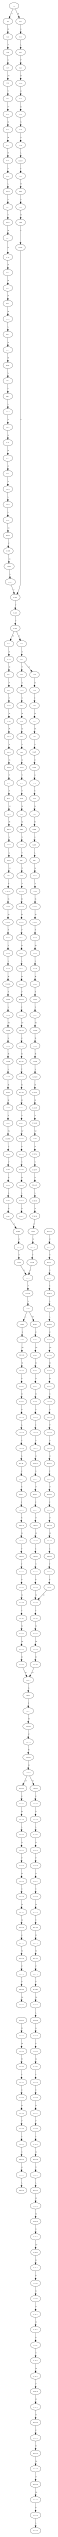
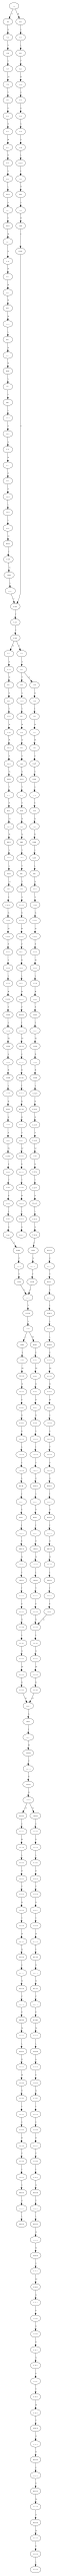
  strict digraph {
    fontname="Comic Neue"
    node [fontname="Comic Neue"]
    edge [fontname="Comic Neue"]
    S0
    S1
    S2
    S3
    S4
    S5
    S6
    S7
    S8
    S9
    S10
    S11
    S12
    S13
    S14
    S15
    S16
    S17
    S18
    S19
    S20
    S21
    S22
    S23
    S24
    S25
    S26
    S27
    S28
    S29
    S30
    S31
    S32
    S33
    S34
    S35
    S36
    S37
    S38
    S39
    S40
    S41
    S42
    S43
    S44
    S45
    S46
    S47
    S48
    S49
    S50
    S51
    S52
    S53
    S54
    S55
    S56
    S57
    S58
    S59
    S60
    S61
    S62
    S63
    S64
    S65
    S66
    S67
    S68
    S69
    S70
    S71
    S72
    S73
    S74
    S75
    S76
    S77
    S78
    S79
    S80
    S81
    S82
    S83
    S84
    S85
    S86
    S87
    S88
    S89
    S90
    S91
    S92
    S93
    S94
    S95
    S96
    S97
    S98
    S99
    S100
    S101
    S102
    S103
    S104
    S105
    S106
    S107
    S108
    S109
    S110
    S111
    S112
    S113
    S114
    S115
    S116
    S117
    S118
    S119
    S120
    S121
    S122
    S123
    S124
    S125
    S126
    S127
    S128
    S129
    S130
    S131
    S132
    S133
    S134
    S135
    S136
    S137
    S138
    n140 [label=S439]
    S140
    S141
    S142
    S143
    S144
    S145
    S146
    S147
    S148
    S149
    S150
    S151
    S152
    S153
    S154
    S155
    S156
    S157
    S158
    S159
    S160
    S161
    S162
    S163
    S164
    S165
    S166
    S167
    S168
    S169
    S171
    S172
    S170
    S173
    S174
    S175
    S176
    S177
    S178
    S179
    S180
    S181
    S182
    S183
    S184
    S185
    S186
    S187
    S188
    S189
    S190
    S191
    S192
    S193
    S194
    S195
    S196
    S197
    S198
    S199
    S200
    S201
    S202
    S203
    S204
    S205
    S206
    S207
    S208
    S209
    S210
    S211
    S212
    S213
    S214
    S215
    S216
    S217
    S218
    S219
    S220
    S221
    S222
    S223
    S224
    S225
    S226
    S227
    S228
    S229
    S230
    S231
    S232
    S233
    S234
    S235
    S236
    S237
    S238
    S239
    S240
    S241
    S242
    S243
    S244
    S245
    S246
    S247
    S248
    S249
    S250
    S251
    S252
    S253
    S254
    S255
    S256
    S257
    S258
    S259
    S260
    S261
    S262
    S263
    S264
    S265
    S266
    S267
    S268
    S269
    S270
    S271
    S272
    S273
    S274
    S275
    S276
    S277
    S278
    S279
    S280
    S281
    S282
    S283
    S284
    S285
    S286
    S287
    S288
    S289
    S290
    S291
    S292
    S293
    S294
    S295
    S296
    S297
    S298
    S299
    S300
    S301
    S302
    S303
    S304
    S305
    S306
    S307
    S308
    S309
    S310
    S311
    S312
    S313
    S314
    S315
    S316
    S317
    S318
    S319
    S320
    S321
    S322
    S323
    S324
    S325
    S326
    S327
    S328
    S329
    S0 -> S1 [label=T]
    S0 -> S2 [label=E]
    S1 -> S3 [label=R]
    S2 -> S4 [label=V]
    S3 -> S5 [label=T]
    S4 -> S6 [label=L]
    S5 -> S7 [label=K]
    S6 -> S8 [label=P]
    S7 -> S9 [label=M]
    S8 -> S10 [label=R]
    S9 -> S11 [label=Y]
    S10 -> S12 [label=A]
    S11 -> S13 [label=H]
    S12 -> S14 [label=D]
    S13 -> S15 [label=N]
    S14 -> S16 [label=S]
    S15 -> S17 [label=E]
    S16 -> S18 [label=T]
    S17 -> S19 [label=D]
    S18 -> S20 [label=L]
    S19 -> S21 [label=V]
    S20 -> S22 [label=L]
    S21 -> S23 [label=L]
    S22 -> S24 [label=G]
    S23 -> S25 [label=V]
    S24 -> S26 [label=Y]
    S25 -> S27 [label=V]
    S26 -> S28 [label=G]
    S27 -> S29 [label=Q]
    S28 -> S30 [label=L]
    S29 -> S31 [label=F]
    S30 -> S32 [label=V]
    S31 -> S33 [label=R]
    S32 -> S34 [label=T]
    S33 -> S35 [label=R]
    S34 -> S36 [label=V]
    S35 -> S37 [label=R]
    S36 -> S38 [label=R]
    S36 -> S39 [label=K]
    S37 -> S40 [label=Q]
    S38 -> S41 [label=S]
    S39 -> S42 [label=S]
    S40 -> S43 [label=L]
    S41 -> S44 [label=E]
    S42 -> S45 [label=S]
    S42 -> S46 [label=T]
    S43 -> S47 [label=A]
    S44 -> S48 [label=T]
    S45 -> S49 [label=G]
    S46 -> S50 [label=S]
    S47 -> S51 [label=E]
    S48 -> S52 [label=V]
    S49 -> S53 [label=I]
    S50 -> S54 [label=I]
    S51 -> S55 [label=V]
    S52 -> S56 [label=A]
    S53 -> S57 [label=G]
    S54 -> S58 [label=R]
    S55 -> S59 [label=L]
    S56 -> S60 [label=R]
    S57 -> S61 [label=M]
    S58 -> S62 [label=G]
    S59 -> S63 [label=L]
    S60 -> S64 [label=I]
    S61 -> S65 [label=T]
    S62 -> S66 [label=V]
    S63 -> S67 [label=T]
    S64 -> S68 [label=D]
    S65 -> S69 [label=H]
    S66 -> S70 [label=D]
    S67 -> S71 [label=A]
    S68 -> S72 [label=T]
    S69 -> S73 [label=S]
    S70 -> S74 [label=T]
    S71 -> S75 [label=D]
    S72 -> S76 [label=K]
    S73 -> S77 [label=K]
    S74 -> S78 [label=K]
    S75 -> S79 [label=A]
    S76 -> S80 [label=N]
    S77 -> S81 [label=N]
    S78 -> S82 [label=N]
    S79 -> S83 [label=T]
    S80 -> S84 [label=E]
    S81 -> S85 [label=E]
    S82 -> S86 [label=Q]
    S83 -> S87 [label=L]
    S84 -> S88 [label=V]
    S85 -> S89 [label=V]
    S86 -> S90 [label=I]
    S87 -> S91 [label=L]
    S88 -> S92 [label=L]
    S89 -> S93 [label=L]
    S90 -> S94 [label=V]
    S91 -> S95 [label=G]
    S92 -> S96 [label=H]
    S93 -> S97 [label=N]
    S94 -> S98 [label=S]
    S95 -> S99 [label=Y]
    S96 -> S100 [label=I]
    S97 -> S101 [label=I]
    S98 -> S102 [label=I]
    S99 -> S103 [label=G]
    S100 -> S104 [label=D]
    S101 -> S105 [label=D]
    S102 -> S106 [label=E]
    S103 -> S107 [label=L]
    S104 -> S108 [label=G]
    S105 -> S109 [label=G]
    S106 -> S110 [label=E]
    S107 -> S32 [label=V]
    S108 -> S111 [label=P]
    S109 -> S112 [label=P]
    S110 -> S113 [label=P]
    S111 -> S114 [label=L]
    S112 -> S115 [label=Q]
    S113 -> S116 [label=D]
    S114 -> S117 [label=L]
    S115 -> S118 [label=L]
    S116 -> S119 [label=L]
    S117 -> S120 [label=E]
    S118 -> S121 [label=E]
    S119 -> S122 [label=E]
    S120 -> S123 [label=P]
    S121 -> S124 [label=P]
    S122 -> S125 [label=P]
    S123 -> S126 [label=V]
    S124 -> S127 [label=I]
    S125 -> S128 [label=I]
    S126 -> S129 [label=W]
    S127 -> S130 [label=W]
    S128 -> S131 [label=W]
    S129 -> S132 [label=K]
    S130 -> S133 [label=R]
    S131 -> S134 [label=K]
    S132 -> S135 [label=E]
    S133 -> S136 [label=E]
    S134 -> S137 [label=E]
    S135 -> S138 [label=L]
    S136 -> n140 [label=L]
    S137 -> S140 [label=I]
    S138 -> S141 [label=E]
    n140 -> S142 [label=E]
    S140 -> S143 [label=E]
    S141 -> S144 [label=E]
    S142 -> S145 [label=E]
    S143 -> S146 [label=E]
    S144 -> S147 [label=I]
    S145 -> S148 [label=I]
    S146 -> S149 [label=T]
    S147 -> S150 [label=W]
    S148 -> S151 [label=W]
    S149 -> S152 [label=W]
    S150 -> S153 [label=L]
    S151 -> S154 [label=P]
    S152 -> S155 [label=P]
    S153 -> S156 [label=Y]
    S154 -> S157 [label=Y]
    S155 -> S158 [label=Y]
    S156 -> S159 [label=K]
    S157 -> S160 [label=K]
    S158 -> S161 [label=R]
    S159 -> S162 [label=L]
    S160 -> S163 [label=L]
    S161 -> S164 [label=L]
    S162 -> S165 [label=S]
    S163 -> S166 [label=S]
    S164 -> S167 [label=S]
    S165 -> S168 [label=S]
    S166 -> S169 [label=S]
    S168 -> S171 [label=P]
    S169 -> S172 [label=P]
    S171 -> S174 [label=V]
    S172 -> S175 [label=V]
    S170 -> S173 [label=P]
    S173 -> S176 [label=V]
    S174 -> S177 [label=V]
    S175 -> S177 [label=V]
    S176 -> S178 [label=V]
    S177 -> S179 [label=V]
    S178 -> S180 [label=I]
    S179 -> S181 [label=L]
    S180 -> S182 [label=L]
    S181 -> S183 [label=M]
    S181 -> S184 [label=L]
    S182 -> S185 [label=L]
    S183 -> S186 [label=P]
    S184 -> S187 [label=P]
    S185 -> S188 [label=P]
    S186 -> S189 [label=W]
    S187 -> S190 [label=W]
    S188 -> S191 [label=W]
    S189 -> S192 [label=E]
    S190 -> S193 [label=E]
    S191 -> S194 [label=E]
    S192 -> S195 [label=A]
    S193 -> S196 [label=K]
    S194 -> S197 [label=E]
    S195 -> S198 [label=R]
    S196 -> S199 [label=R]
    S197 -> S200 [label=K]
    S198 -> S201 [label=Y]
    S199 -> S202 [label=F]
    S200 -> S203 [label=Y]
    S201 -> S204 [label=I]
    S202 -> S205 [label=A]
    S203 -> S206 [label=F]
    S204 -> S207 [label=Y]
    S205 -> S208 [label=Y]
    S206 -> S209 [label=Y]
    S207 -> S210 [label=A]
    S208 -> S211 [label=A]
    S209 -> S212 [label=A]
    S210 -> S213 [label=V]
    S211 -> S214 [label=V]
    S212 -> S215 [label=I]
    S213 -> S216 [label=A]
    S214 -> S217 [label=A]
    S215 -> S218 [label=A]
    S216 -> S219 [label=I]
    S217 -> S220 [label=I]
    S218 -> S221 [label=I]
    S219 -> S222 [label=A]
    S220 -> S223 [label=A]
    S221 -> S224 [label=A]
    S222 -> S225 [label=Q]
    S223 -> S226 [label=Q]
    S224 -> S227 [label=Q]
    S225 -> S228 [label=I]
    S226 -> S229 [label=V]
    S227 -> S230 [label=I]
    S228 -> S231 [label=T]
    S229 -> S232 [label=T]
    S230 -> S233 [label=T]
    S231 -> S234 [label=K]
    S232 -> S235 [label=K]
    S233 -> S236 [label=K]
    S234 -> S237 [label=G]
    S235 -> S238 [label=G]
    S236 -> S237 [label=G]
    S237 -> S239 [label=L]
    S238 -> S240 [label=L]
    S239 -> S241 [label=G]
    S240 -> S242 [label=G]
    S241 -> S243 [label=M]
    S242 -> S244 [label=M]
    S243 -> S245 [label=E]
    S244 -> S246 [label=E]
    S245 -> S247 [label=D]
    S246 -> S247 [label=D]
    S247 -> S248 [label=A]
    S248 -> S249 [label=I]
    S249 -> S250 [label=M]
    S250 -> S251 [label=C]
    S251 -> S252 [label=R]
    S252 -> S253 [label=G]
    S253 -> S254 [label=G]
    S253 -> S255 [label=N]
    S254 -> S256 [label=K]
    S255 -> S257 [label=K]
    S256 -> S258 [label=E]
    S257 -> S259 [label=S]
    S258 -> S260 [label=L]
    S259 -> S261 [label=L]
    S260 -> S262 [label=A]
    S261 -> S263 [label=A]
    S262 -> S264 [label=F]
    S263 -> S265 [label=F]
    S264 -> S266 [label=R]
    S265 -> S267 [label=A]
    S266 -> S268 [label=V]
    S267 -> S269 [label=V]
    S268 -> S270 [label=G]
    S269 -> S271 [label=G]
    S270 -> S272 [label=Q]
    S271 -> S273 [label=K]
    S272 -> S274 [label=K]
    S273 -> S275 [label=R]
    S274 -> S276 [label=Q]
    S275 -> S277 [label=Q]
    S276 -> S278 [label=F]
    S277 -> S279 [label=F]
    S278 -> S280 [label=P]
    S279 -> S281 [label=P]
    S280 -> S282 [label=M]
    S281 -> S283 [label=M]
+   S282 -> S284 [label=L]
    S283 -> S285 [label=L]
    S284 -> S286 [label=R]
    S285 -> S287 [label=H]
    S286 -> S288 [label=Q]
    S287 -> S289 [label=K]
    S288 -> S290 [label=R]
    S289 -> S291 [label=Q]
    S290 -> S292 [label=L]
    S291 -> S293 [label=L]
    S292 -> S294 [label=K]
    S293 -> S295 [label=K]
    S294 -> S296 [label=D]
    S295 -> S297 [label=H]
    S296 -> S298 [label=P]
    S297 -> S299 [label=P]
    S298 -> S300 [label=L]
    S299 -> S301 [label=L]
    S300 -> S302 [label=V]
    S301 -> S303 [label=G]
    S302 -> S304 [label=A]
    S303 -> S305 [label=S]
    S304 -> S306 [label=L]
    S305 -> S307 [label=L]
    S307 -> S308 [label=Q]
    S308 -> S309 [label=Q]
    S309 -> S310 [label=S]
    S310 -> S311 [label=W]
    S311 -> S312 [label=R]
    S312 -> S313 [label=P]
    S313 -> S314 [label=D]
    S314 -> S315 [label=C]
    S315 -> S316 [label=G]
    S316 -> S317 [label=F]
    S317 -> S318 [label=T]
    S318 -> S319 [label=Q]
    S319 -> S320 [label=P]
    S320 -> S321 [label=G]
    S321 -> S322 [label=N]
    S322 -> S323 [label=K]
    S323 -> S324 [label=D]
    S324 -> S325 [label=M]
    S325 -> S326 [label=A]
    S326 -> S327 [label=M]
    S327 -> S328 [label=P]
    S328 -> S329 [label=L]
  }
